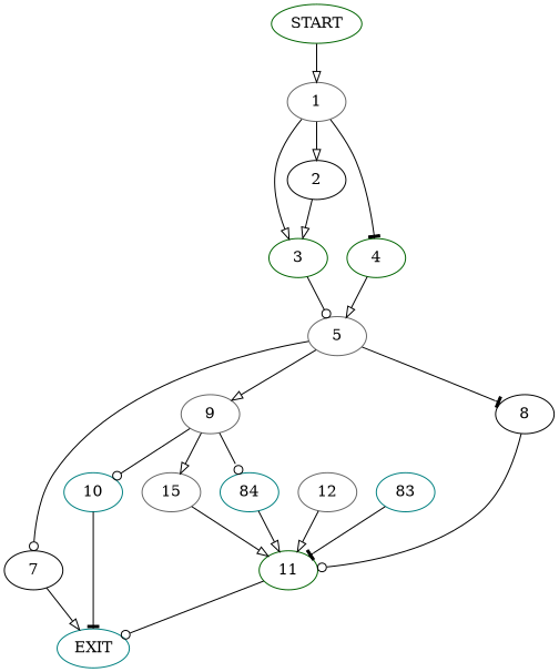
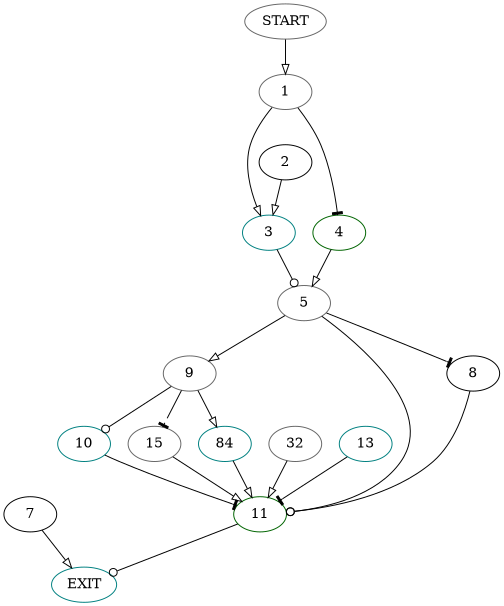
  digraph {
    node [color=gray40]
    edge [arrowhead=onormal]
-   n1 [color=darkgreen label=START]
+   n1 [label=START]
    1
    2 [color=black]
-   3 [color=darkgreen]
+   3 [color=teal]
    4 [color=darkgreen]
    n6 [color=teal label=EXIT]
    5
    7 [color=black]
    8 [color=black]
    9
    11 [color=darkgreen]
    10 [color=teal]
    n13 [color=teal label=84]
    15
-   12
-   13 [color=teal label=83]
+   12 [label=32]
+   13 [color=teal]
    n1 -> 1
-   1 -> 2
    1 -> 3
    1 -> 4 [arrowhead=tee]
    2 -> 3
    3 -> 5 [arrowhead=odot]
    4 -> 5
-   5 -> 7 [arrowhead=odot]
+   5 -> 11 [arrowhead=odot]
    5 -> 8 [arrowhead=tee]
    5 -> 9
    7 -> n6
    8 -> 11 [arrowhead=odot]
    9 -> 10 [arrowhead=odot]
-   9 -> n13 [arrowhead=odot]
-   9 -> 15
+   9 -> n13
+   9 -> 15 [arrowhead=tee]
    11 -> n6 [arrowhead=odot]
-   10 -> n6 [arrowhead=tee]
+   10 -> 11 [arrowhead=tee]
    n13 -> 11
    15 -> 11
    12 -> 11
    13 -> 11 [arrowhead=tee]
  }
